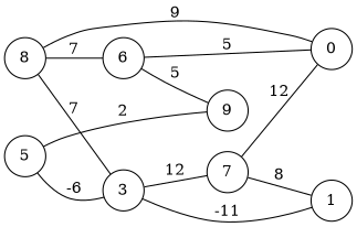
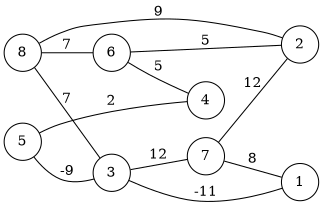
  graph {
    fontname="Helvetica,Arial,sans-serif"
    rankdir=LR
    node [shape=circle]
    8
-   2 [label=0]
+   2
    3
    6
    1
    7
-   4 [label=9]
+   4
    5
    8 -- 2 [label=9]
    8 -- 3 [label=7]
    8 -- 6 [label=7]
    3 -- 1 [label=-11]
    3 -- 7 [label=12]
    6 -- 2 [label=5]
    6 -- 4 [label=5]
    7 -- 2 [label=12]
    7 -- 1 [label=8]
-   5 -- 3 [label=-6]
+   5 -- 3 [label=-9]
    5 -- 4 [label=2]
  }
